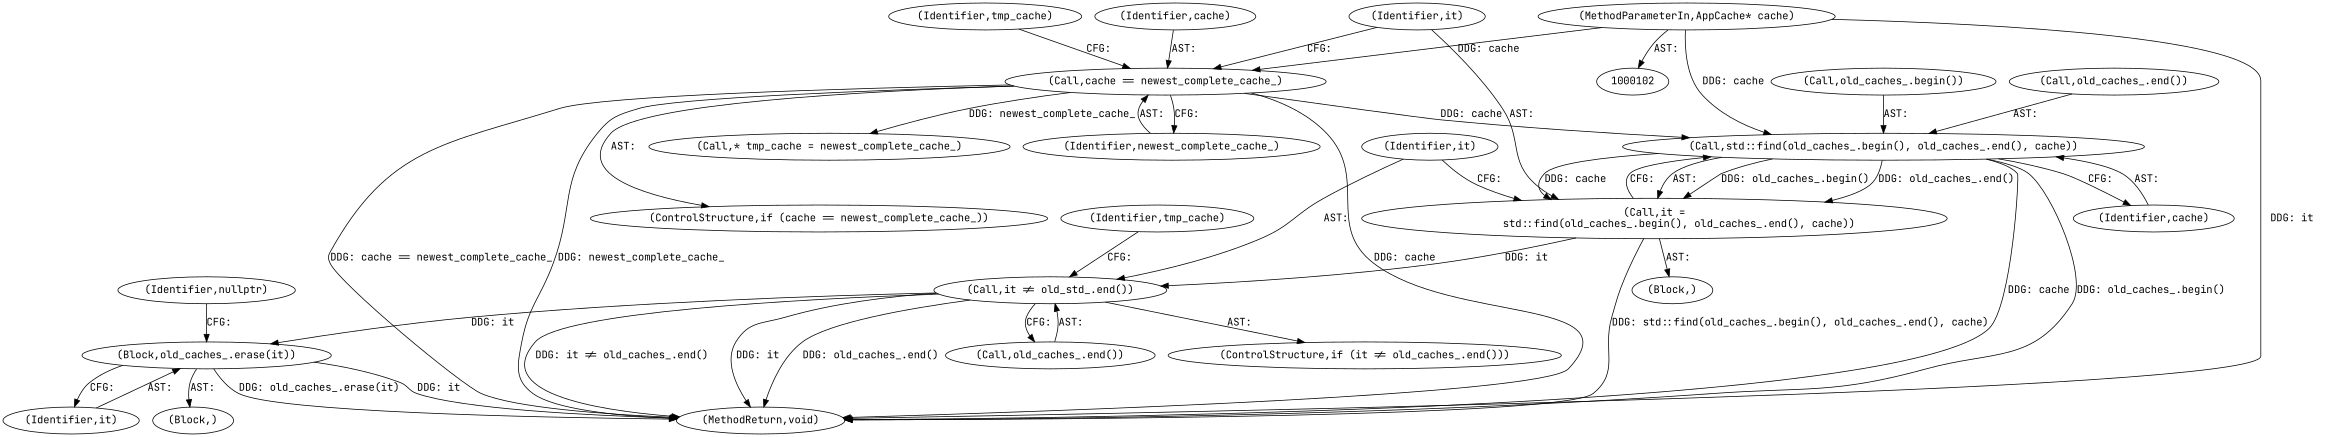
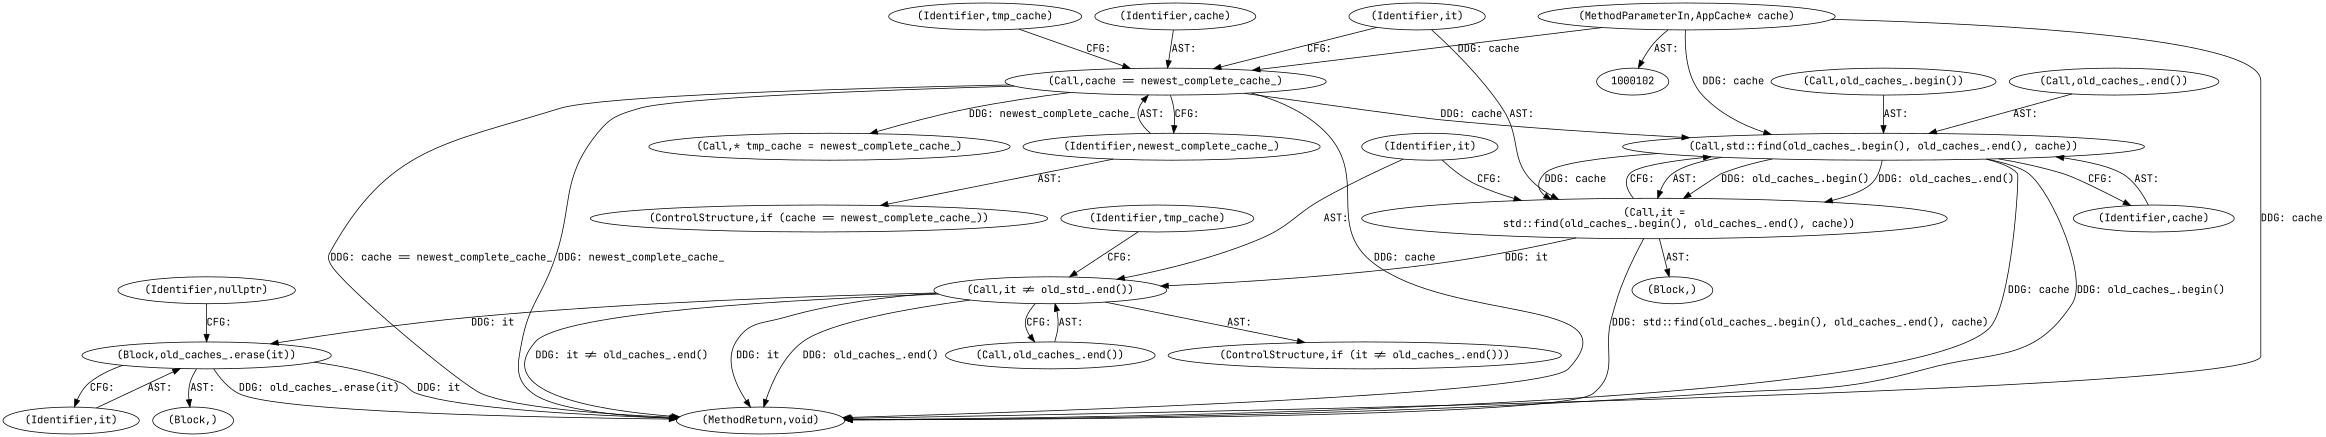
  digraph {
    fontname="JetBrains Mono"
    node [fontname="JetBrains Mono"]
    edge [fontname="JetBrains Mono"]
    n1 [label="(Call,std::find(old_caches_.begin(), old_caches_.end(), cache))"]
    n2 [label="(Call,it =\n        std::find(old_caches_.begin(), old_caches_.end(), cache))"]
    n3 [label="(MethodReturn,void)"]
    n4 [label="(Identifier,cache)"]
    n5 [label="(Call,it != old_std_.end())"]
    n6 [label="(Block,)"]
    n7 [label="(Call,cache == newest_complete_cache_)"]
    n8 [label="(Identifier,newest_complete_cache_)"]
    n9 [label="(ControlStructure,if (cache == newest_complete_cache_))"]
    n10 [label="(Call,* tmp_cache = newest_complete_cache_)"]
    n11 [label="(MethodParameterIn,AppCache* cache)"]
    1000102
    n13 [label="(Block,old_caches_.erase(it))"]
    n14 [label="(Call,old_caches_.end())"]
    n15 [label="(ControlStructure,if (it != old_caches_.end()))"]
    n16 [label="(Identifier,it)"]
    n17 [label="(Block,)"]
    n18 [label="(Identifier,tmp_cache)"]
    n19 [label="(Identifier,it)"]
    n20 [label="(Call,old_caches_.begin())"]
    n21 [label="(Identifier,nullptr)"]
    n22 [label="(Identifier,it)"]
    n23 [label="(Call,old_caches_.end())"]
    n24 [label="(Identifier,tmp_cache)"]
    n25 [label="(Identifier,cache)"]
    n1 -> n2 [label="AST: "]
    n1 -> n2 [label="DDG: old_caches_.begin()"]
    n1 -> n2 [label="DDG: old_caches_.end()"]
    n1 -> n2 [label="DDG: cache"]
    n1 -> n3 [label="DDG: cache"]
    n1 -> n3 [label="DDG: old_caches_.begin()"]
    n1 -> n4 [label="CFG: "]
    n2 -> n1 [label="CFG: "]
    n2 -> n3 [label="DDG: std::find(old_caches_.begin(), old_caches_.end(), cache)"]
    n2 -> n5 [label="DDG: it"]
    n2 -> n6 [label="AST: "]
    n4 -> n1 [label="AST: "]
    n5 -> n3 [label="DDG: it != old_caches_.end()"]
    n5 -> n3 [label="DDG: it"]
    n5 -> n3 [label="DDG: old_caches_.end()"]
    n5 -> n13 [label="DDG: it"]
    n5 -> n14 [label="CFG: "]
    n5 -> n15 [label="AST: "]
    n7 -> n1 [label="DDG: cache"]
    n7 -> n3 [label="DDG: cache == newest_complete_cache_"]
    n7 -> n3 [label="DDG: newest_complete_cache_"]
    n7 -> n3 [label="DDG: cache"]
    n7 -> n8 [label="CFG: "]
-   n7 -> n9 [label="AST: "]
+   n8 -> n9 [label="AST: "]
    n7 -> n10 [label="DDG: newest_complete_cache_"]
    n8 -> n7 [label="AST: "]
    n11 -> n1 [label="DDG: cache"]
-   n11 -> n3 [label="DDG: it"]
+   n11 -> n3 [label="DDG: cache"]
    n11 -> n7 [label="DDG: cache"]
    n11 -> 1000102 [label="AST: "]
    n13 -> n3 [label="DDG: old_caches_.erase(it)"]
    n13 -> n3 [label="DDG: it"]
    n13 -> n16 [label="CFG: "]
    n13 -> n17 [label="AST: "]
    n14 -> n5 [label="AST: "]
    n16 -> n13 [label="AST: "]
    n18 -> n7 [label="CFG: "]
    n19 -> n2 [label="CFG: "]
    n19 -> n5 [label="AST: "]
    n20 -> n1 [label="AST: "]
    n21 -> n13 [label="CFG: "]
    n22 -> n2 [label="AST: "]
    n22 -> n7 [label="CFG: "]
    n23 -> n1 [label="AST: "]
    n24 -> n5 [label="CFG: "]
    n25 -> n7 [label="AST: "]
  }
